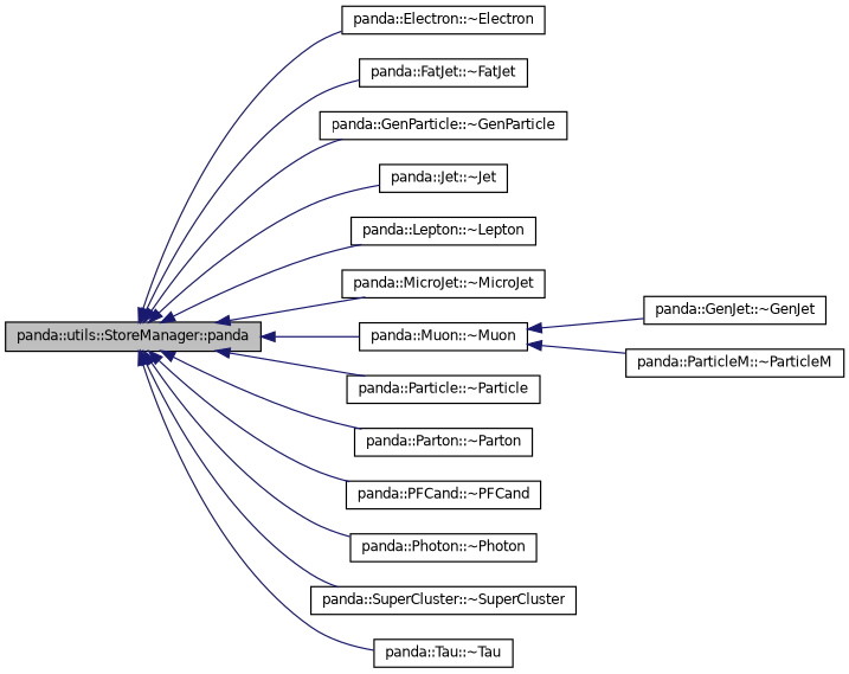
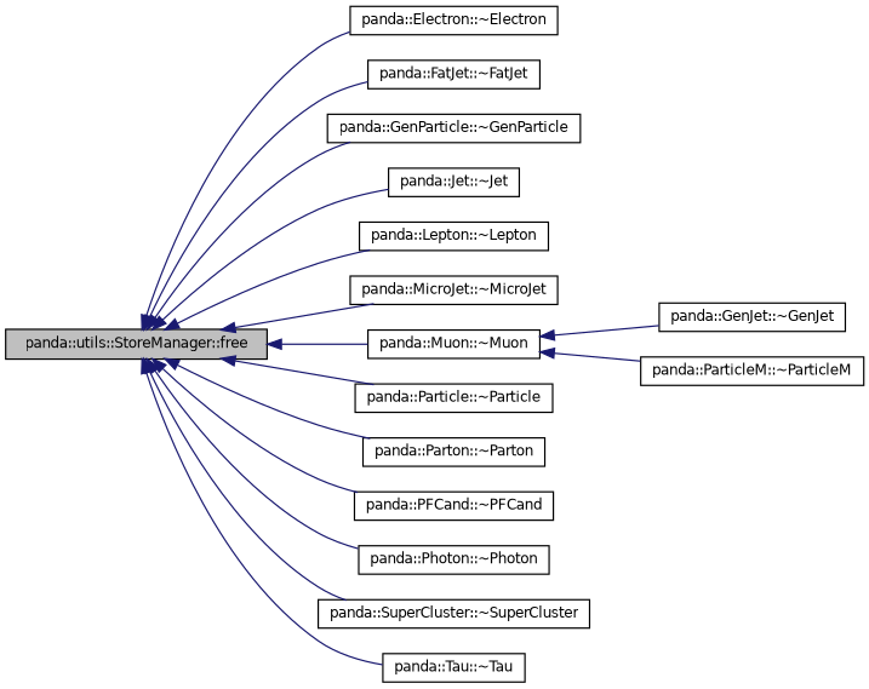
  digraph {
    rankdir=LR
    node [color=black fillcolor=white fontname=Helvetica fontsize=10 shape=record style=filled]
    edge [color=midnightblue dir=back fontname=Helvetica fontsize=10 labelfontname=Helvetica labelfontsize=10 style=solid]
-   n1 [fillcolor=grey75 fontcolor=black height=0.2 label="panda::utils::StoreManager::panda" width=0.4]
+   n1 [fillcolor=grey75 fontcolor=black height=0.2 label="panda::utils::StoreManager::free" width=0.4]
    n2 [height=0.2 label="panda::Electron::~Electron" width=0.4]
    n3 [height=0.2 label="panda::FatJet::~FatJet" width=0.4]
    n4 [height=0.2 label="panda::GenParticle::~GenParticle" width=0.4]
    n5 [height=0.2 label="panda::Jet::~Jet" width=0.4]
    n6 [height=0.2 label="panda::Lepton::~Lepton" width=0.4]
    n7 [height=0.2 label="panda::MicroJet::~MicroJet" width=0.4]
    n8 [height=0.2 label="panda::Muon::~Muon" width=0.4]
    n9 [height=0.2 label="panda::Particle::~Particle" width=0.4]
    n10 [height=0.2 label="panda::Parton::~Parton" width=0.4]
    n11 [height=0.2 label="panda::PFCand::~PFCand" width=0.4]
    n12 [height=0.2 label="panda::Photon::~Photon" width=0.4]
    n13 [height=0.2 label="panda::SuperCluster::~SuperCluster" width=0.4]
    n14 [height=0.2 label="panda::Tau::~Tau" width=0.4]
    n15 [height=0.2 label="panda::GenJet::~GenJet" width=0.4]
    n16 [height=0.2 label="panda::ParticleM::~ParticleM" width=0.4]
    n1 -> n2
    n1 -> n3
    n1 -> n4
    n1 -> n5
    n1 -> n6
    n1 -> n7
    n1 -> n8
    n1 -> n9
    n1 -> n10
    n1 -> n11
    n1 -> n12
    n1 -> n13
    n1 -> n14
    n8 -> n15
    n8 -> n16
  }
